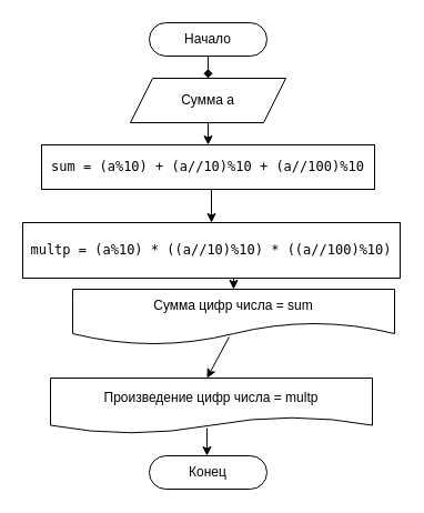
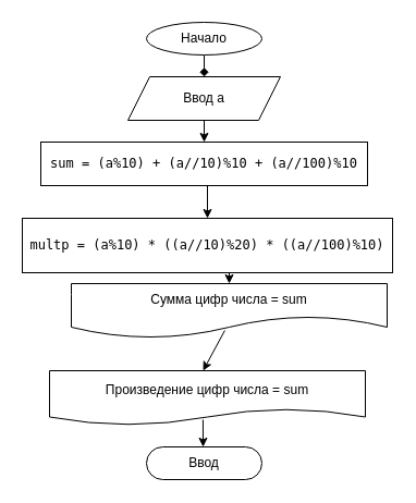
  <mxCell id="0" />
  <mxCell id="1" parent="0" />
  <mxCell id="2" style="edgeStyle=orthogonalEdgeStyle;rounded=0;orthogonalLoop=1;jettySize=auto;html=1;exitX=0.5;exitY=1;exitDx=0;exitDy=0;entryX=0.5;entryY=0;entryDx=0;entryDy=0;endArrow=diamond;" parent="1" source="3" target="5" edge="1"><mxGeometry relative="1" as="geometry" /></mxCell>
- <mxCell id="3" value="Начало" style="rounded=1;whiteSpace=wrap;html=1;arcSize=50;" parent="1" vertex="1"><mxGeometry x="134" y="20" width="106" height="30" as="geometry" /></mxCell>
+ <mxCell id="3" value="Начало" style="ellipse;whiteSpace=wrap;html=1;arcSize=50;" parent="1" vertex="1"><mxGeometry x="134" y="20" width="106" height="30" as="geometry" /></mxCell>
  <mxCell id="4" style="edgeStyle=orthogonalEdgeStyle;rounded=0;orthogonalLoop=1;jettySize=auto;html=1;exitX=0.5;exitY=1;exitDx=0;exitDy=0;entryX=0.5;entryY=0;entryDx=0;entryDy=0;fontColor=#000000;" parent="1" source="5" target="7" edge="1"><mxGeometry relative="1" as="geometry" /></mxCell>
- <mxCell id="5" value="Сумма а" style="shape=parallelogram;perimeter=parallelogramPerimeter;whiteSpace=wrap;html=1;fixedSize=1;" parent="1" vertex="1"><mxGeometry x="117" y="70" width="140" height="40" as="geometry" /></mxCell>
+ <mxCell id="5" value="Ввод а" style="shape=parallelogram;perimeter=parallelogramPerimeter;whiteSpace=wrap;html=1;fixedSize=1;" parent="1" vertex="1"><mxGeometry x="117" y="70" width="140" height="40" as="geometry" /></mxCell>
  <mxCell id="6" style="edgeStyle=orthogonalEdgeStyle;rounded=0;orthogonalLoop=1;jettySize=auto;html=1;exitX=0.5;exitY=1;exitDx=0;exitDy=0;entryX=0.5;entryY=0;entryDx=0;entryDy=0;fontColor=#000000;" parent="1" source="7" target="9" edge="1"><mxGeometry relative="1" as="geometry" /></mxCell>
  <mxCell id="7" value="&lt;pre style=&quot;font-family: &amp;#34;jetbrains mono&amp;#34; , monospace&quot;&gt;&lt;span style=&quot;background-color: rgb(255 , 255 , 255)&quot;&gt;sum = (a%10) + (a//10)%10 + (a//100)%10&lt;/span&gt;&lt;/pre&gt;" style="rounded=0;whiteSpace=wrap;html=1;" parent="1" vertex="1"><mxGeometry x="37" y="130" width="300" height="40" as="geometry" /></mxCell>
  <mxCell id="8" style="edgeStyle=orthogonalEdgeStyle;rounded=0;orthogonalLoop=1;jettySize=auto;html=1;exitX=0.5;exitY=1;exitDx=0;exitDy=0;entryX=0.5;entryY=0;entryDx=0;entryDy=0;fontColor=#000000;" parent="1" source="9" target="10" edge="1"><mxGeometry relative="1" as="geometry" /></mxCell>
- <mxCell id="9" value="&lt;pre style=&quot;font-family: &amp;#34;jetbrains mono&amp;#34; , monospace&quot;&gt;&lt;pre style=&quot;font-family: &amp;#34;jetbrains mono&amp;#34; , monospace&quot;&gt;&lt;span style=&quot;background-color: rgb(255 , 255 , 255)&quot;&gt;multp = (a%10) * ((a//10)%10) * ((a//100)%10)&lt;/span&gt;&lt;/pre&gt;&lt;/pre&gt;" style="rounded=0;whiteSpace=wrap;html=1;" parent="1" vertex="1"><mxGeometry x="20" y="200" width="340" height="50" as="geometry" /></mxCell>
+ <mxCell id="9" value="&lt;pre style=&quot;font-family: &amp;#34;jetbrains mono&amp;#34; , monospace&quot;&gt;&lt;pre style=&quot;font-family: &amp;#34;jetbrains mono&amp;#34; , monospace&quot;&gt;&lt;span style=&quot;background-color: rgb(255 , 255 , 255)&quot;&gt;multp = (a%10) * ((a//10)%20) * ((a//100)%10)&lt;/span&gt;&lt;/pre&gt;&lt;/pre&gt;" style="rounded=0;whiteSpace=wrap;html=1;" parent="1" vertex="1"><mxGeometry x="20" y="200" width="340" height="50" as="geometry" /></mxCell>
  <mxCell id="10" value="Сумма цифр числа = sum" style="shape=document;whiteSpace=wrap;html=1;boundedLbl=1;labelBackgroundColor=#FFFFFF;fontColor=#000000;size=0.4;" parent="1" vertex="1"><mxGeometry x="65" y="260" width="290" height="50" as="geometry" /></mxCell>
- <mxCell id="11" value="Произведение цифр числа = multp" style="shape=document;whiteSpace=wrap;html=1;boundedLbl=1;labelBackgroundColor=#FFFFFF;fontColor=#000000;" parent="1" vertex="1"><mxGeometry x="45" y="340" width="290" height="50" as="geometry" /></mxCell>
+ <mxCell id="11" value="Произведение цифр числа = sum" style="shape=document;whiteSpace=wrap;html=1;boundedLbl=1;labelBackgroundColor=#FFFFFF;fontColor=#000000;" parent="1" vertex="1"><mxGeometry x="45" y="340" width="290" height="50" as="geometry" /></mxCell>
  <mxCell id="12" value="" style="endArrow=classic;html=1;rounded=0;fontColor=#000000;exitX=0.486;exitY=0.86;exitDx=0;exitDy=0;exitPerimeter=0;" parent="1" source="10" edge="1"><mxGeometry width="50" height="50" relative="1" as="geometry"><mxPoint x="170" y="300" as="sourcePoint" /><mxPoint x="186" y="340" as="targetPoint" /></mxGeometry></mxCell>
  <mxCell id="13" value="" style="endArrow=classic;html=1;rounded=0;fontColor=#000000;exitX=0.486;exitY=0.9;exitDx=0;exitDy=0;exitPerimeter=0;" parent="1" source="11" edge="1"><mxGeometry width="50" height="50" relative="1" as="geometry"><mxPoint x="170" y="300" as="sourcePoint" /><mxPoint x="186" y="410" as="targetPoint" /></mxGeometry></mxCell>
- <mxCell id="14" value="Конец" style="rounded=1;whiteSpace=wrap;html=1;arcSize=50;" parent="1" vertex="1"><mxGeometry x="134" y="410" width="106" height="30" as="geometry" /></mxCell>
+ <mxCell id="14" value="Ввод" style="rounded=1;whiteSpace=wrap;html=1;arcSize=50;" parent="1" vertex="1"><mxGeometry x="134" y="410" width="106" height="30" as="geometry" /></mxCell>
